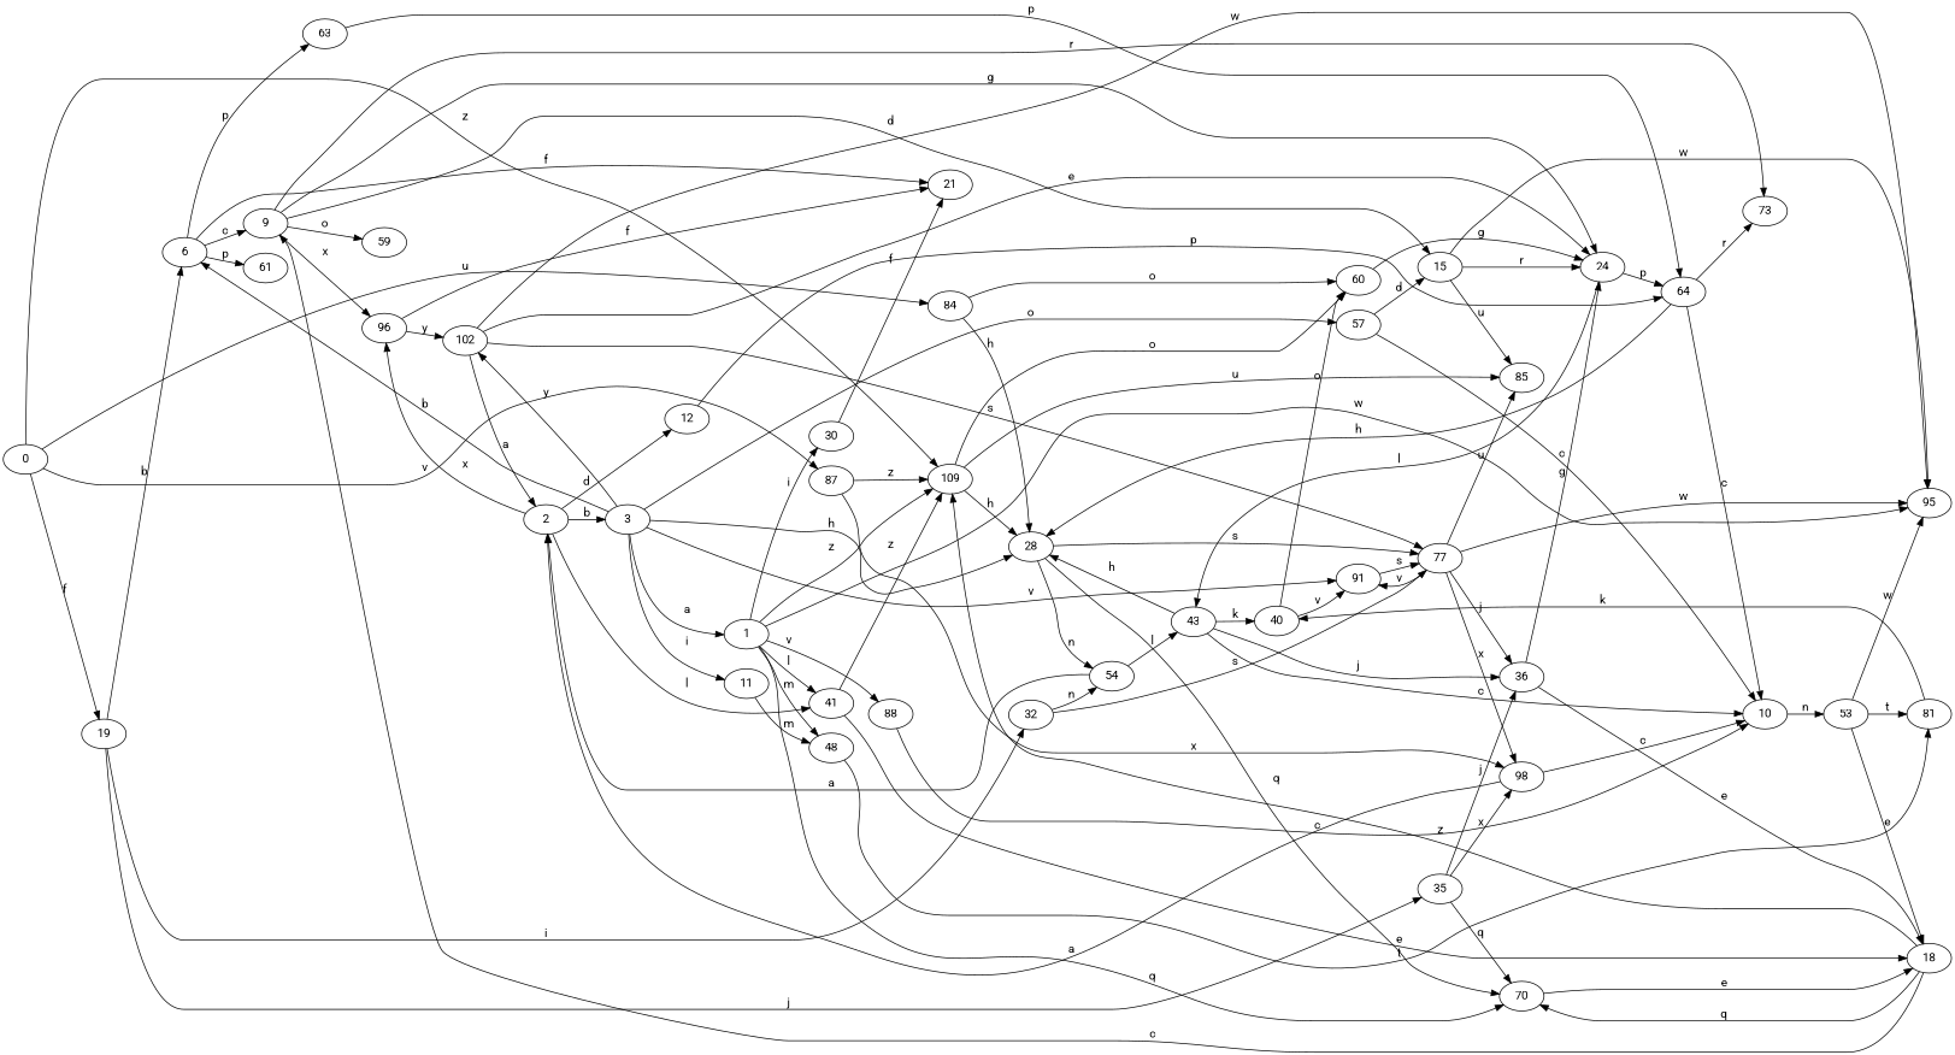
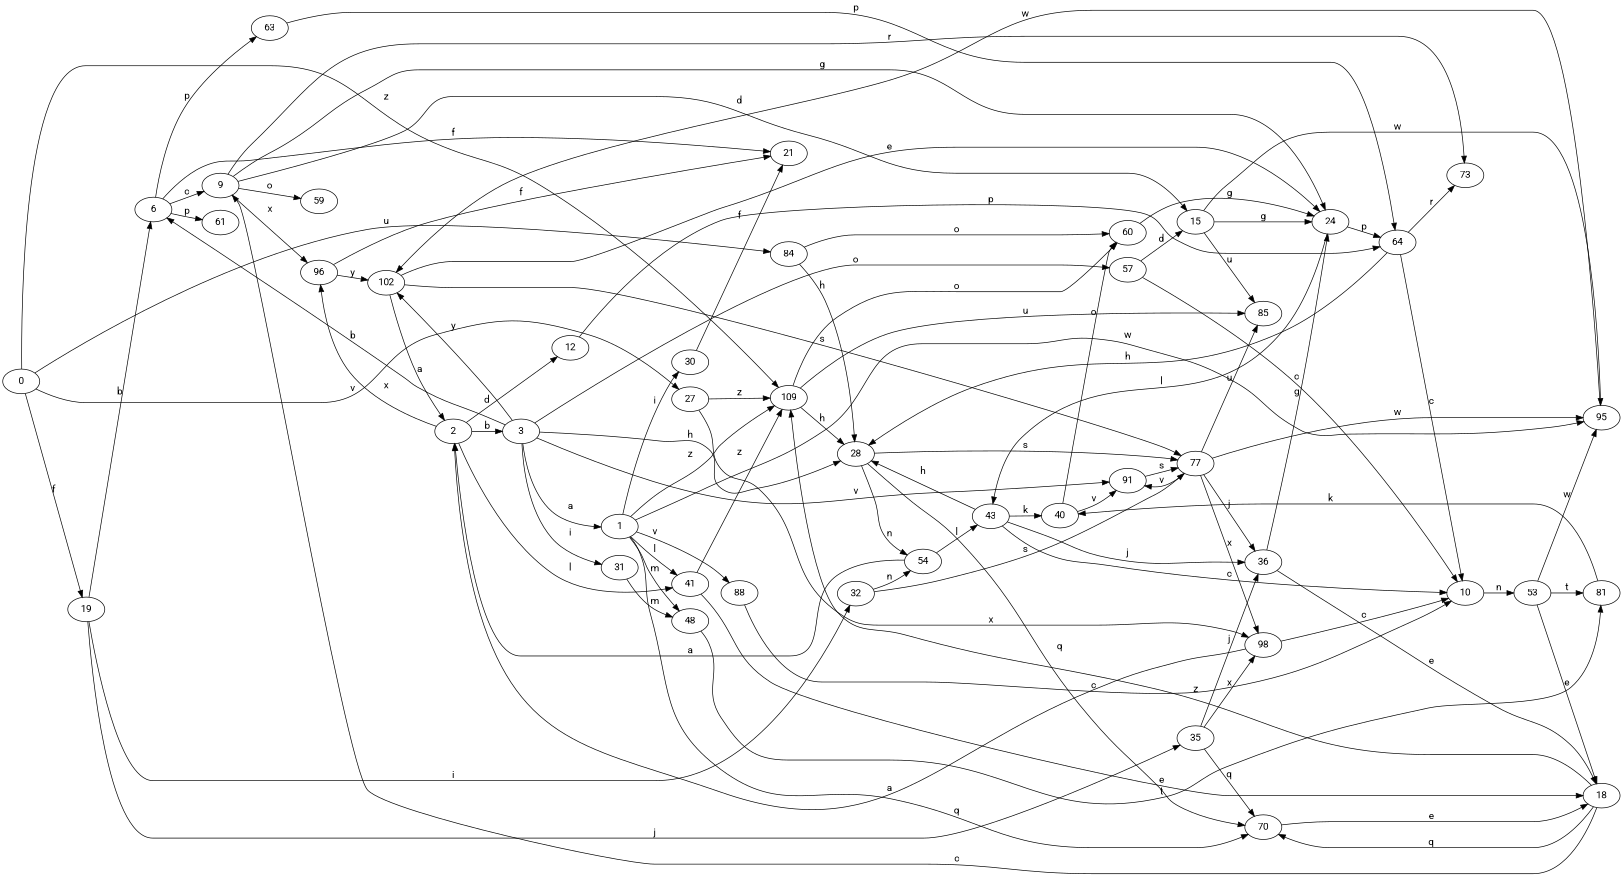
  strict digraph {
    fontname=Roboto
    rankdir=LR
    node [fontname=Roboto]
    edge [fontname=Roboto]
    0
    19
    84
-   87
+   87 [label=27]
    109
    6
    32
    35
    28
    60
    98
    85
    1
    30
    41
    48
    70
    88
    95
    21
    18
    81
    10
    2
    3
    12
    96
-   31 [label=11]
+   31
    57
    91
    102
    64
    9
    61
    63
    54
    77
    15
    24
    59
    73
    43
    53
    36
    40
    0 -> 19 [label=f]
    0 -> 84 [label=u]
    0 -> 87 [label=v]
    0 -> 109 [label=z]
    19 -> 6 [label=b]
    19 -> 32 [label=i]
    19 -> 35 [label=j]
    84 -> 28 [label=h]
    84 -> 60 [label=o]
    87 -> 109 [label=z]
    87 -> 98 [label=x]
    109 -> 28 [label=h]
    109 -> 60 [label=o]
    109 -> 85 [label=u]
    6 -> 21 [label=f]
    6 -> 9 [label=c]
    6 -> 61 [label=p]
    6 -> 63 [label=p]
    32 -> 54 [label=n]
    32 -> 77 [label=s]
    35 -> 98 [label=x]
    35 -> 70 [label=q]
    35 -> 36 [label=j]
    28 -> 70 [label=q]
    28 -> 54 [label=n]
    28 -> 77 [label=s]
    60 -> 24 [label=g]
    98 -> 10 [label=c]
    98 -> 2 [label=a]
    1 -> 109 [label=z]
    1 -> 30 [label=i]
    1 -> 41 [label=l]
    1 -> 48 [label=m]
    1 -> 70 [label=q]
    1 -> 88 [label=v]
    1 -> 95 [label=w]
    30 -> 21 [label=f]
    41 -> 109 [label=z]
    41 -> 18 [label=e]
    48 -> 81 [label=t]
    70 -> 18 [label=e]
    88 -> 10 [label=c]
    18 -> 109 [label=z]
    18 -> 70 [label=q]
    18 -> 9 [label=c]
    81 -> 40 [label=k]
    10 -> 53 [label=n]
    2 -> 41 [label=l]
    2 -> 3 [label=b]
    2 -> 12 [label=d]
    2 -> 96 [label=x]
    3 -> 6 [label=b]
    3 -> 28 [label=h]
    3 -> 1 [label=a]
    3 -> 31 [label=i]
    3 -> 57 [label=o]
    3 -> 91 [label=v]
    3 -> 102 [label=y]
    12 -> 64 [label=p]
    96 -> 21 [label=f]
    96 -> 102 [label=y]
    31 -> 48 [label=m]
    57 -> 10 [label=c]
    57 -> 15 [label=d]
    91 -> 77 [label=s]
-   102 -> 95 [label=w]
+   95 -> 102 [label=w]
    102 -> 2 [label=a]
    102 -> 77 [label=s]
    102 -> 24 [label=e]
    64 -> 28 [label=h]
    64 -> 10 [label=c]
    64 -> 73 [label=r]
    9 -> 96 [label=x]
    9 -> 15 [label=d]
    9 -> 24 [label=g]
    9 -> 59 [label=o]
    9 -> 73 [label=r]
    63 -> 64 [label=p]
    54 -> 2 [label=a]
    54 -> 43 [label=l]
    77 -> 98 [label=x]
    77 -> 85 [label=u]
    77 -> 95 [label=w]
    77 -> 91 [label=v]
    77 -> 36 [label=j]
    15 -> 85 [label=u]
    15 -> 95 [label=w]
-   15 -> 24 [label=r]
+   15 -> 24 [label=g]
    24 -> 64 [label=p]
    24 -> 43 [label=l]
    43 -> 28 [label=h]
    43 -> 10 [label=c]
    43 -> 36 [label=j]
    43 -> 40 [label=k]
    53 -> 95 [label=w]
    53 -> 18 [label=e]
    53 -> 81 [label=t]
    36 -> 18 [label=e]
    36 -> 24 [label=g]
    40 -> 60 [label=o]
    40 -> 91 [label=v]
  }
